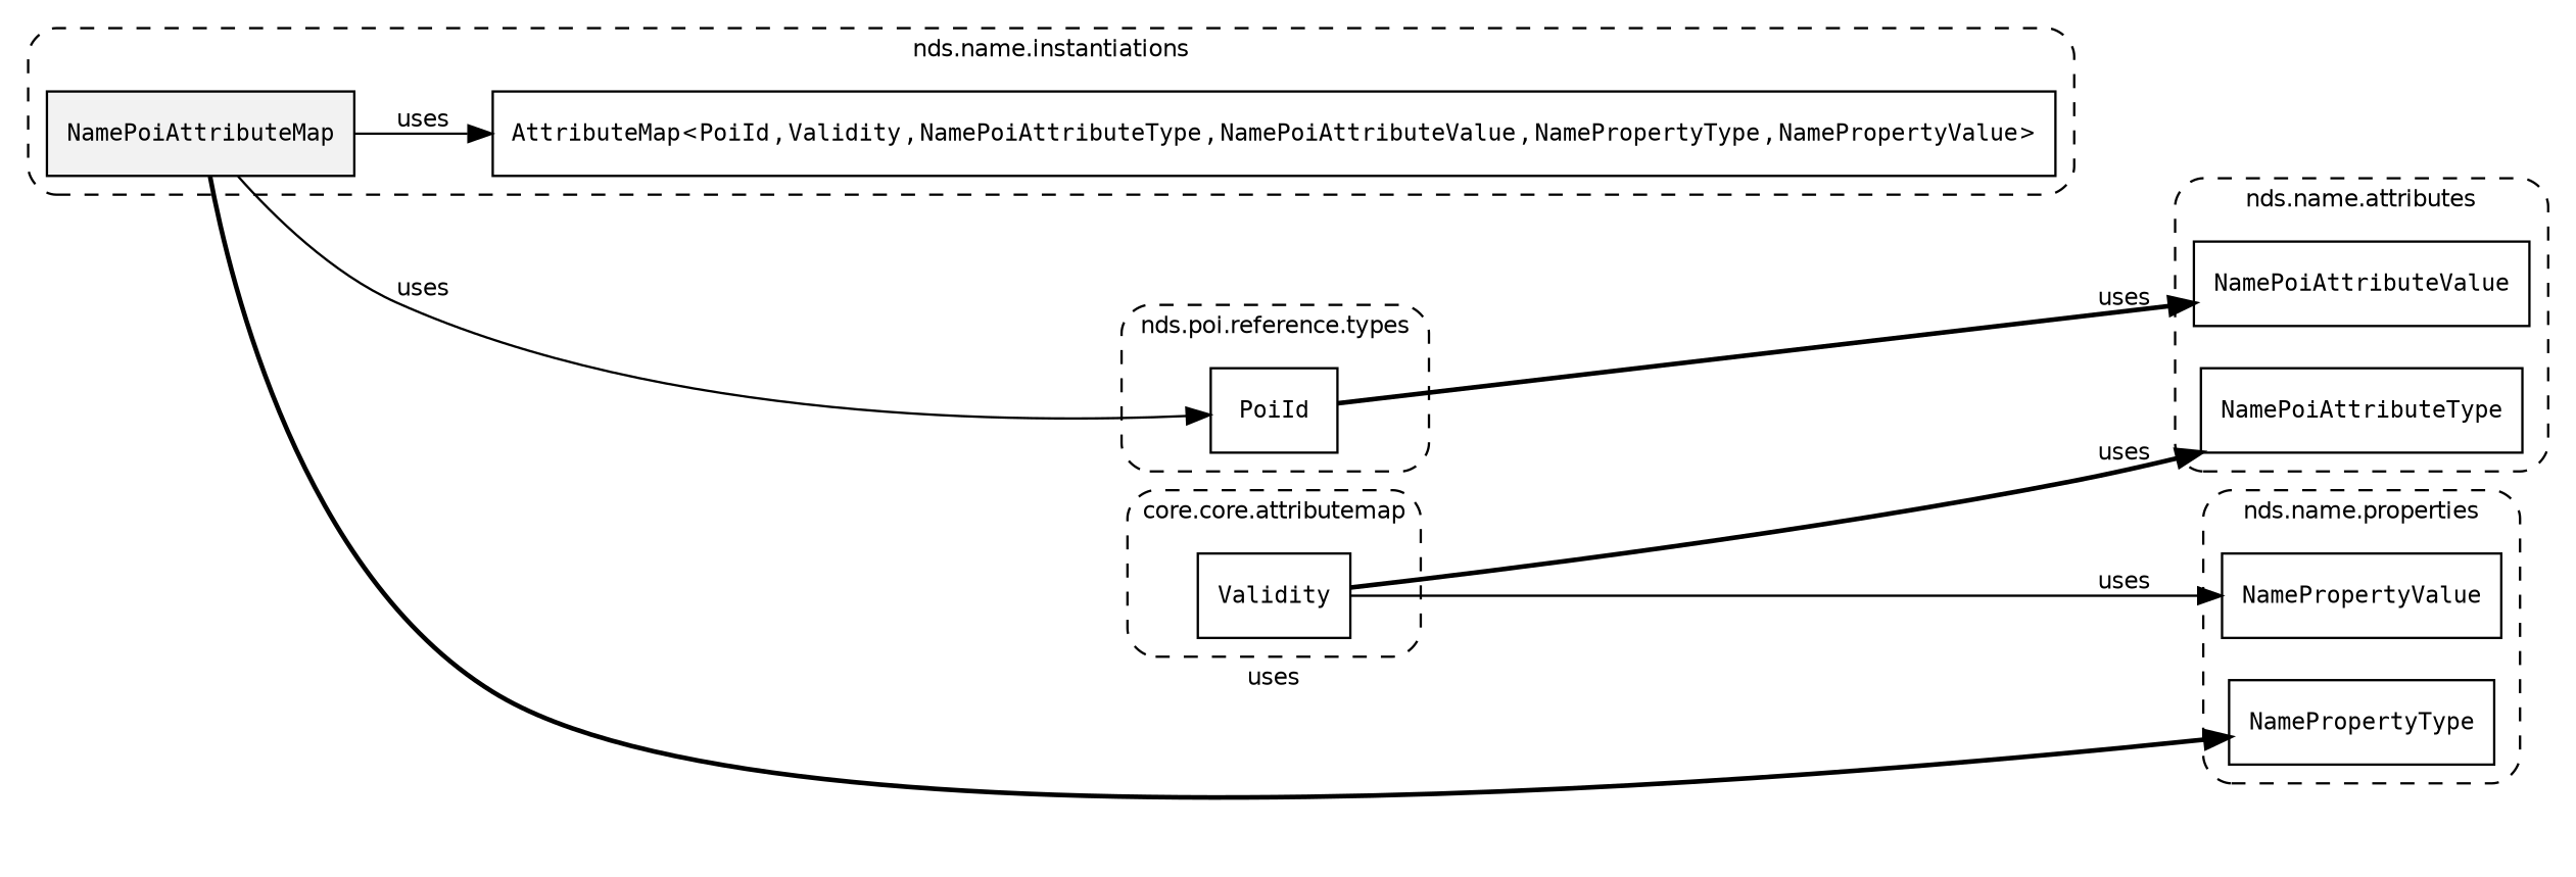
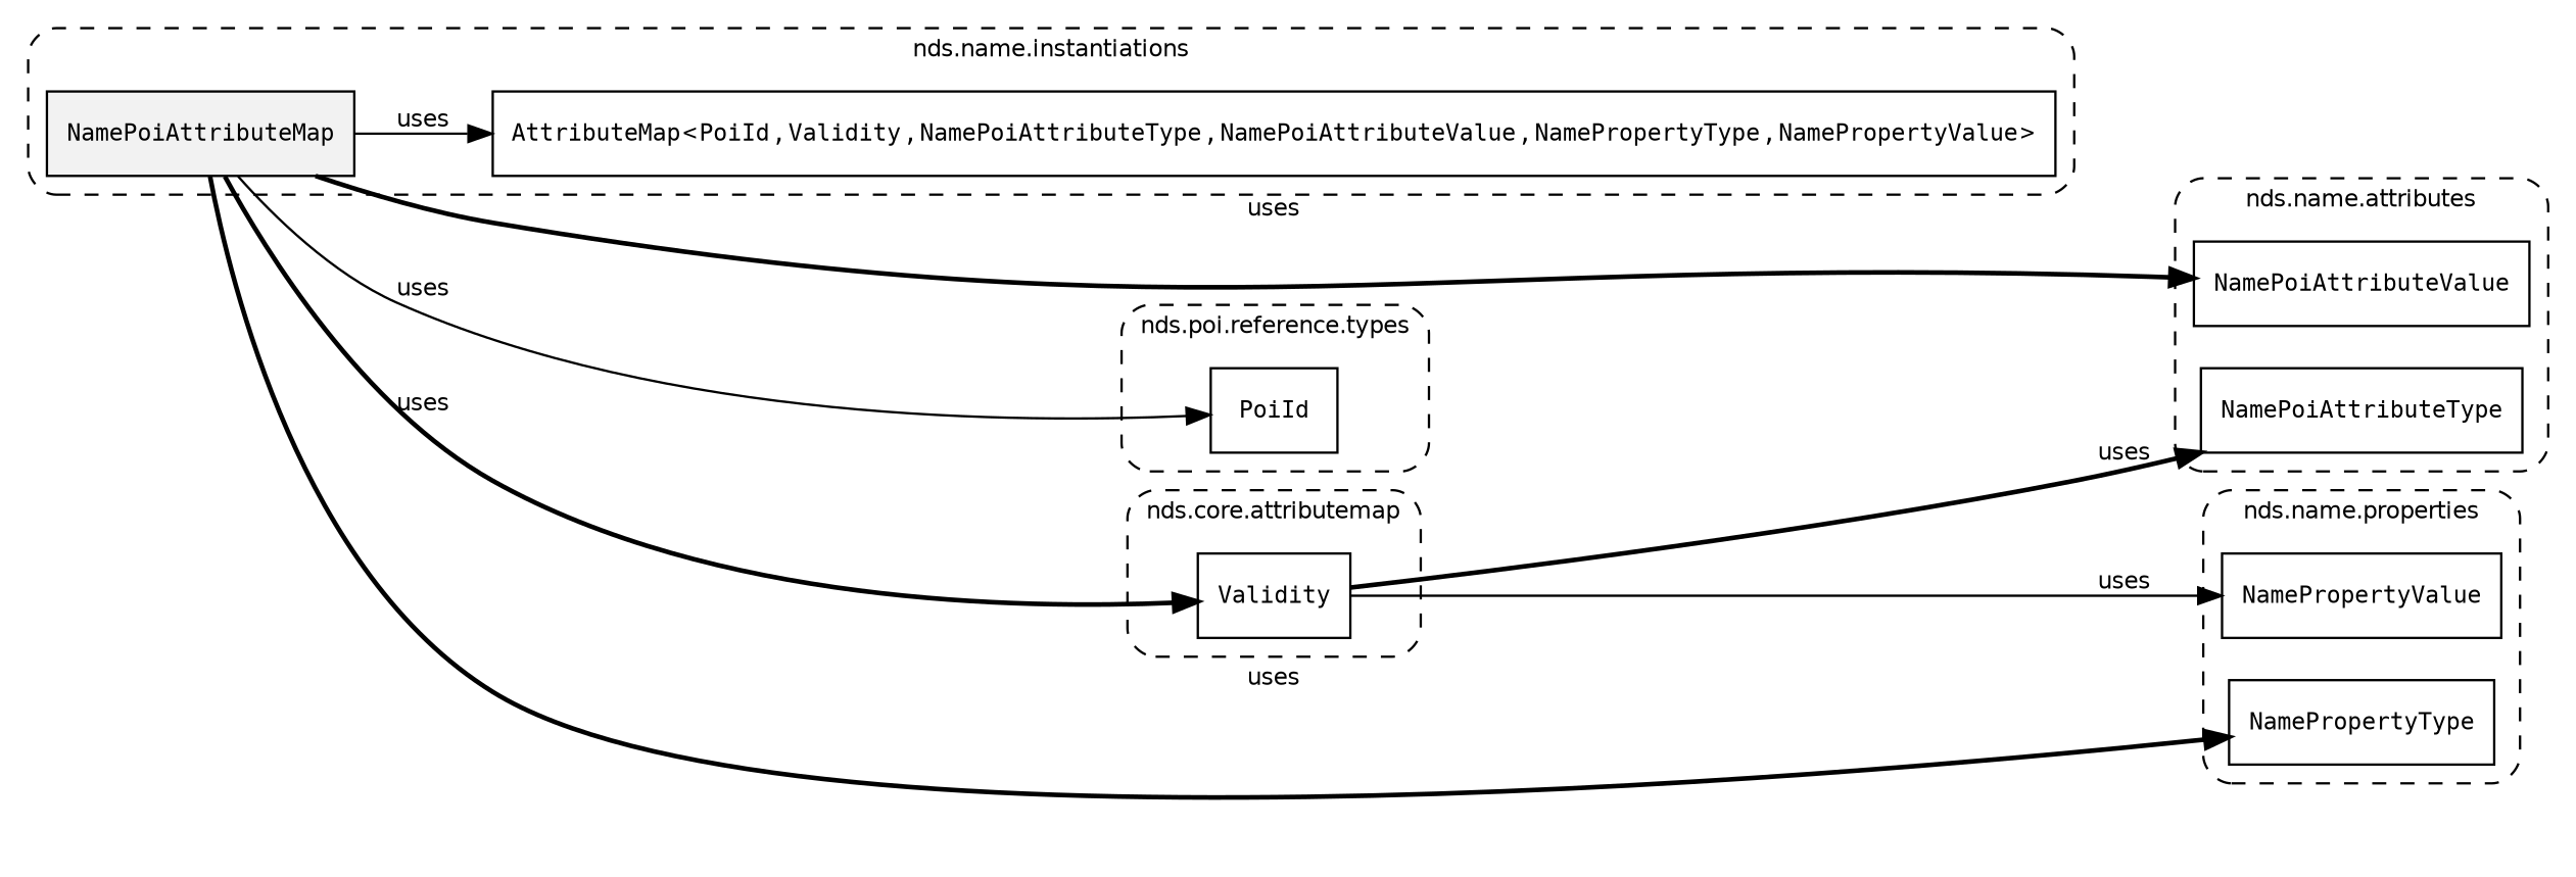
  digraph {
    fontname="DejaVu Sans"
    fontsize=10
    rankdir=LR
    node [fontname="DejaVu Sans" fontsize=10 shape=box]
    edge [fontname="DejaVu Sans" fontsize=10 style=bold]
    n1 [fillcolor="#0000000D" label=<<font face="monospace"><table align="center" border="0" cellspacing="0" cellpadding="0"><tr><td href="../../../content/packages/nds.name.instantiations.html#InstantiateType-NamePoiAttributeMap" title="InstantiateType defined in nds.name.instantiations">NamePoiAttributeMap</td></tr></table></font>> style=filled]
    n2 [label=<<font face="monospace"><table align="center" border="0" cellspacing="0" cellpadding="0"><tr><td href="../../../content/packages/nds.core.attributemap.html#Structure-AttributeMap" title="Structure defined in nds.core.attributemap">AttributeMap</td><td>&lt;</td><td><table align="center" border="0" cellspacing="0" cellpadding="0"><tr><td href="../../../content/packages/nds.poi.reference.types.html#Subtype-PoiId" title="Subtype defined in nds.poi.reference.types">PoiId</td></tr></table></td><td>,</td><td><table align="center" border="0" cellspacing="0" cellpadding="0"><tr><td href="../../../content/packages/nds.core.attributemap.html#Structure-Validity" title="Structure defined in nds.core.attributemap">Validity</td></tr></table></td><td>,</td><td><table align="center" border="0" cellspacing="0" cellpadding="0"><tr><td href="../../../content/packages/nds.name.attributes.html#Enum-NamePoiAttributeType" title="Enum defined in nds.name.attributes">NamePoiAttributeType</td></tr></table></td><td>,</td><td><table align="center" border="0" cellspacing="0" cellpadding="0"><tr><td href="../../../content/packages/nds.name.attributes.html#Choice-NamePoiAttributeValue" title="Choice defined in nds.name.attributes">NamePoiAttributeValue</td></tr></table></td><td>,</td><td><table align="center" border="0" cellspacing="0" cellpadding="0"><tr><td href="../../../content/packages/nds.name.properties.html#Structure-NamePropertyType" title="Structure defined in nds.name.properties">NamePropertyType</td></tr></table></td><td>,</td><td><table align="center" border="0" cellspacing="0" cellpadding="0"><tr><td href="../../../content/packages/nds.name.properties.html#Structure-NamePropertyValue" title="Structure defined in nds.name.properties">NamePropertyValue</td></tr></table></td><td>&gt;</td></tr></table></font>>]
    n3 [label=<<font face="monospace"><table align="center" border="0" cellspacing="0" cellpadding="0"><tr><td href="../../../content/packages/nds.poi.reference.types.html#Subtype-PoiId" title="Subtype defined in nds.poi.reference.types">PoiId</td></tr></table></font>>]
    n4 [label=<<font face="monospace"><table align="center" border="0" cellspacing="0" cellpadding="0"><tr><td href="../../../content/packages/nds.core.attributemap.html#Structure-Validity" title="Structure defined in nds.core.attributemap">Validity</td></tr></table></font>>]
    n5 [label=<<font face="monospace"><table align="center" border="0" cellspacing="0" cellpadding="0"><tr><td href="../../../content/packages/nds.name.attributes.html#Enum-NamePoiAttributeType" title="Enum defined in nds.name.attributes">NamePoiAttributeType</td></tr></table></font>>]
    n6 [label=<<font face="monospace"><table align="center" border="0" cellspacing="0" cellpadding="0"><tr><td href="../../../content/packages/nds.name.attributes.html#Choice-NamePoiAttributeValue" title="Choice defined in nds.name.attributes">NamePoiAttributeValue</td></tr></table></font>>]
    n7 [label=<<font face="monospace"><table align="center" border="0" cellspacing="0" cellpadding="0"><tr><td href="../../../content/packages/nds.name.properties.html#Structure-NamePropertyType" title="Structure defined in nds.name.properties">NamePropertyType</td></tr></table></font>>]
    n8 [label=<<font face="monospace"><table align="center" border="0" cellspacing="0" cellpadding="0"><tr><td href="../../../content/packages/nds.name.properties.html#Structure-NamePropertyValue" title="Structure defined in nds.name.properties">NamePropertyValue</td></tr></table></font>>]
    subgraph cluster_1 {
      label="nds.name.instantiations"
      style="dashed, rounded"
      n1
      n2
    }
    subgraph cluster_2 {
      label="nds.poi.reference.types"
      style="dashed, rounded"
      n3
    }
    subgraph cluster_3 {
-     label="core.core.attributemap"
+     label="nds.core.attributemap"
      style="dashed, rounded"
      n4
    }
    subgraph cluster_4 {
      label="nds.name.attributes"
      style="dashed, rounded"
      n5
      n6
    }
    subgraph cluster_5 {
      label="nds.name.properties"
      style="dashed, rounded"
      n7
      n8
    }
    n1 -> n2 [label=uses style=solid]
    n1 -> n3 [label=uses style=solid]
-   n3 -> n6 [label=uses]
+   n1 -> n4 [label=uses]
+   n1 -> n6 [label=uses]
    n1 -> n7 [label=uses]
    n4 -> n5 [label=uses]
    n4 -> n8 [label=uses style=solid]
  }
